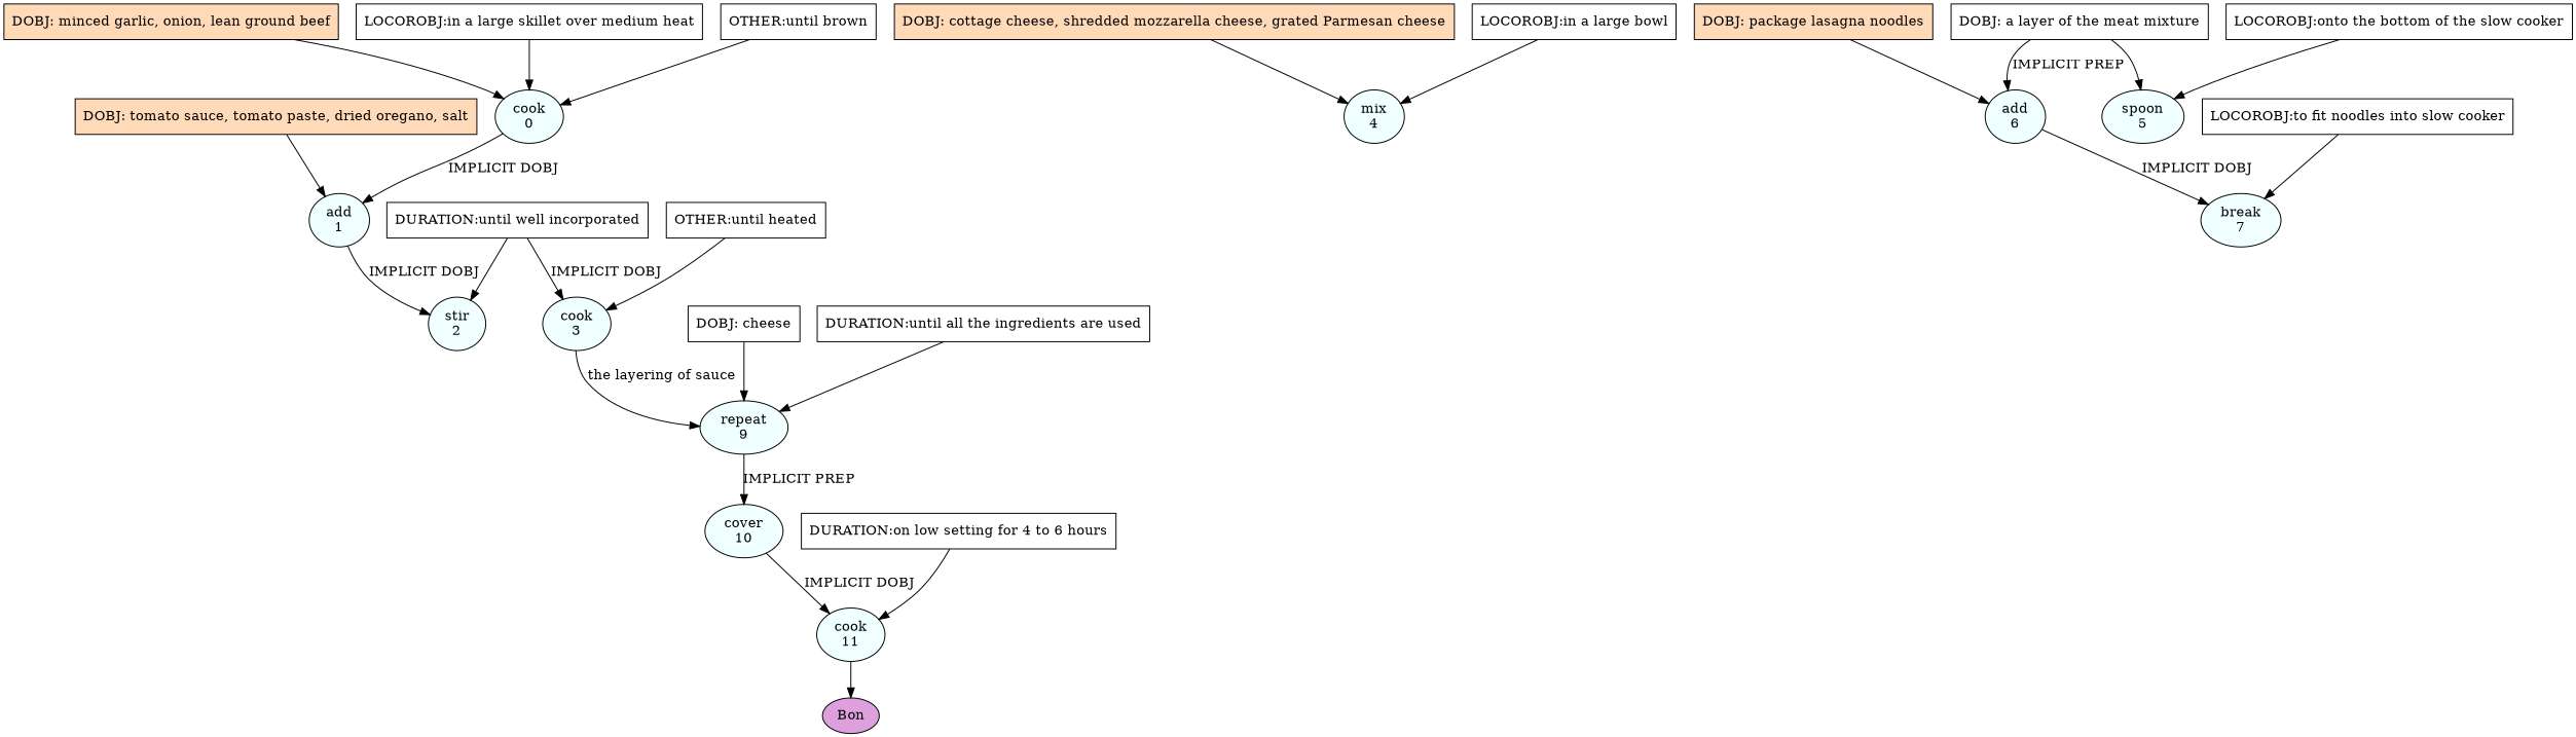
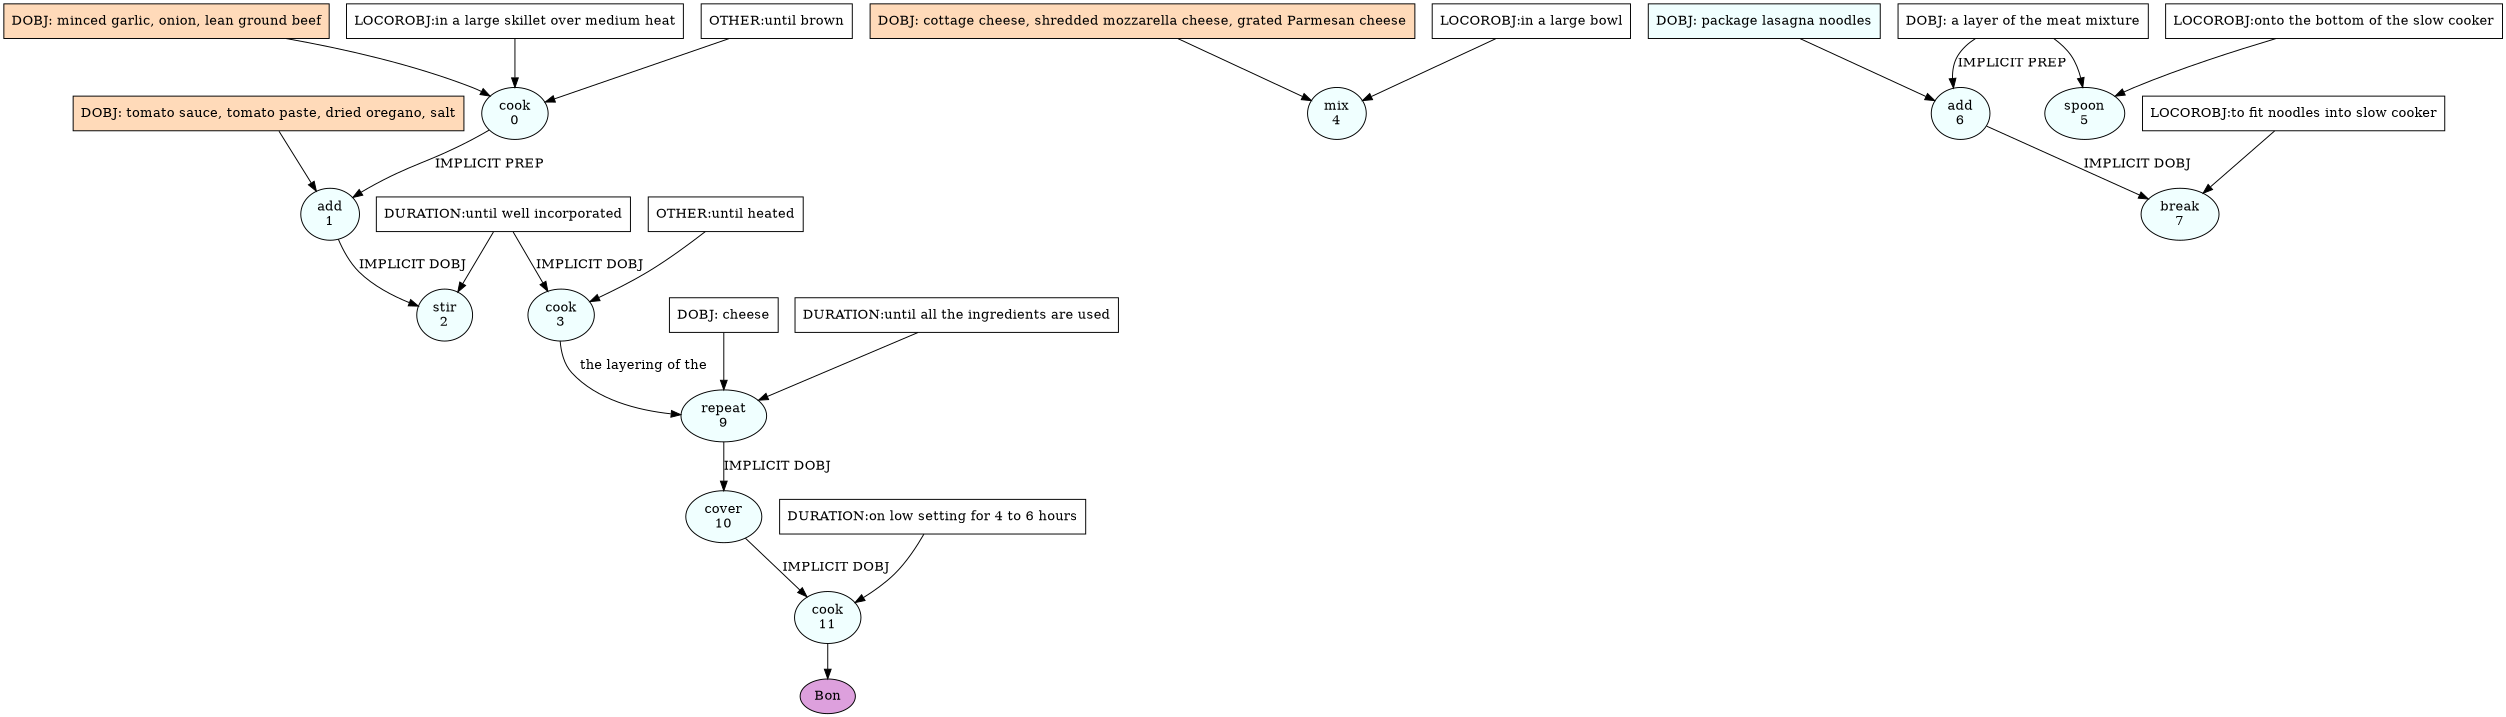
  digraph {
    node [fillcolor=azure shape=box style=filled]
    n1 [label="cook\n0" shape=oval]
    n2 [label="add\n1" shape=oval]
    n3 [label="stir\n2" shape=oval]
    n4 [label="cook\n3" shape=oval]
    n5 [label="repeat\n9" shape=oval]
    n6 [label="cover\n10" shape=oval]
    n7 [label="mix\n4" shape=oval]
    n8 [label="spoon\n5" shape=oval]
    n9 [label="add\n6" shape=oval]
    n10 [label="break\n7" shape=oval]
    n11 [label="cook\n11" shape=oval]
    n12 [fillcolor=plum label=Bon shape=oval]
    n13 [fillcolor=white label="DOBJ: a layer of the meat mixture"]
    n14 [fillcolor=white label="LOCOROBJ:onto the bottom of the slow cooker"]
    n15 [fillcolor=peachpuff label="DOBJ: cottage cheese, shredded mozzarella cheese, grated Parmesan cheese"]
    n16 [fillcolor=white label="LOCOROBJ:in a large bowl"]
    n17 [fillcolor=peachpuff label="DOBJ: minced garlic, onion, lean ground beef"]
    n18 [fillcolor=white label="LOCOROBJ:in a large skillet over medium heat"]
    n19 [fillcolor=white label="OTHER:until brown"]
    n20 [fillcolor=peachpuff label="DOBJ: tomato sauce, tomato paste, dried oregano, salt"]
    n21 [fillcolor=white label="DURATION:until well incorporated"]
    n22 [fillcolor=white label="OTHER:until heated"]
-   n23 [fillcolor=peachpuff label="DOBJ: package lasagna noodles"]
+   n23 [label="DOBJ: package lasagna noodles"]
    n24 [fillcolor=white label="LOCOROBJ:to fit noodles into slow cooker"]
    n25 [fillcolor=white label="DOBJ: cheese"]
    n26 [fillcolor=white label="DURATION:until all the ingredients are used"]
    n27 [fillcolor=white label="DURATION:on low setting for 4 to 6 hours"]
-   n1 -> n2 [label="IMPLICIT DOBJ"]
+   n1 -> n2 [label="IMPLICIT PREP"]
    n2 -> n3 [label="IMPLICIT DOBJ"]
-   n4 -> n5 [label="the layering of sauce "]
-   n5 -> n6 [label="IMPLICIT PREP"]
+   n4 -> n5 [label="the layering of the "]
+   n5 -> n6 [label="IMPLICIT DOBJ"]
    n6 -> n11 [label="IMPLICIT DOBJ"]
    n9 -> n10 [label="IMPLICIT DOBJ"]
    n11 -> n12
    n13 -> n8
    n13 -> n9 [label="IMPLICIT PREP"]
    n14 -> n8
    n15 -> n7
    n16 -> n7
    n17 -> n1
    n18 -> n1
    n19 -> n1
    n20 -> n2
    n21 -> n3
    n21 -> n4 [label="IMPLICIT DOBJ"]
    n22 -> n4
    n23 -> n9
    n24 -> n10
    n25 -> n5
    n26 -> n5
    n27 -> n11
  }
